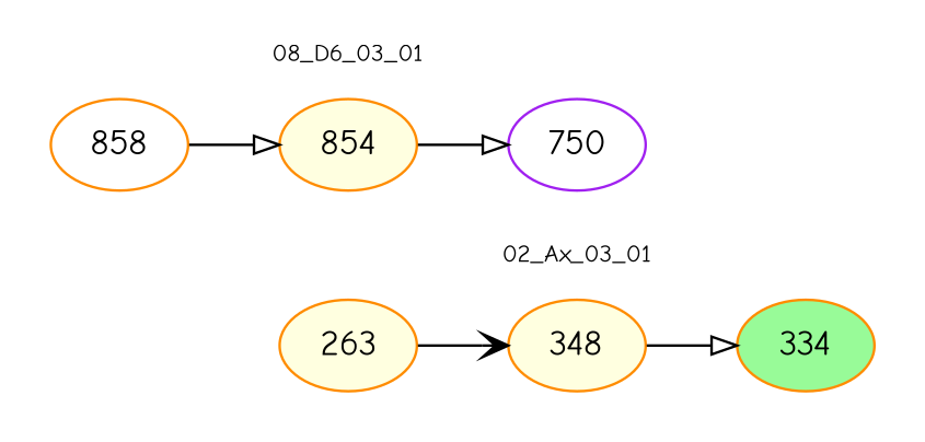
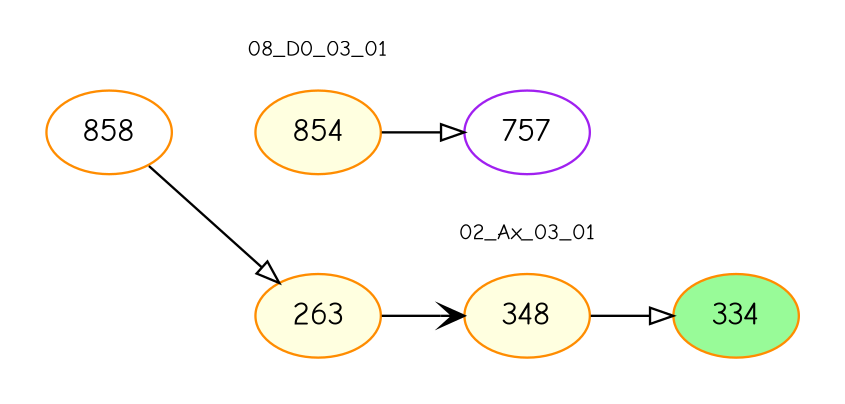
  digraph {
    fontname="Comic Neue"
    rankdir=LR
    node [color=darkorange fillcolor=lightyellow fontname="Comic Neue" style=filled]
    edge [arrowhead=onormal color=black fontname="Comic Neue"]
    n1 [label=263]
    n2 [label=348]
    n3 [fillcolor=palegreen label=334]
    n4 [fillcolor=white label=858]
    n5 [label=854]
-   n6 [color=purple fillcolor=white label=750]
+   n6 [color=purple fillcolor=white label=757]
    subgraph cluster_1 {
      color=white
      fontsize=10
      label="02_Ax_03_01"
      n1
      n2
      n3
    }
    subgraph cluster_2 {
      color=white
      fontsize=10
-     label="08_D6_03_01"
+     label="08_D0_03_01"
      n4
      n5
      n6
    }
    n1 -> n2 [arrowhead=vee]
    n2 -> n3
-   n4 -> n5
+   n4 -> n1
    n5 -> n6
  }
